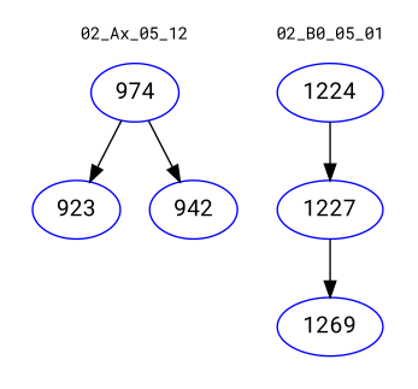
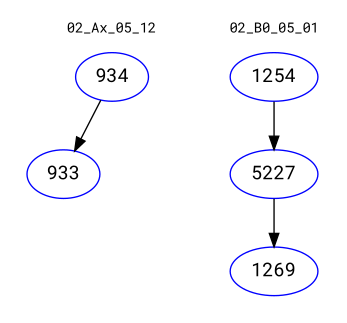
  digraph {
    fontname="Roboto Mono"
    node [color=blue fontname="Roboto Mono"]
    edge [color=black fontname="Roboto Mono"]
-   n1 [label=974]
-   n2 [label=923]
-   n3 [label=942]
-   n4 [label=1224]
-   n5 [label=1227]
+   n1 [label=934]
+   n2 [label=933]
+   n4 [label=1254]
+   n5 [label=5227]
    n6 [label=1269]
    subgraph cluster_1 {
      color=white
      fontsize=10
      label="02_Ax_05_12"
      n1
      n2
-     n3
    }
    subgraph cluster_2 {
      color=white
      fontsize=10
      label="02_B0_05_01"
      n4
      n5
      n6
    }
    n1 -> n2
-   n1 -> n3
    n4 -> n5
    n5 -> n6
  }
